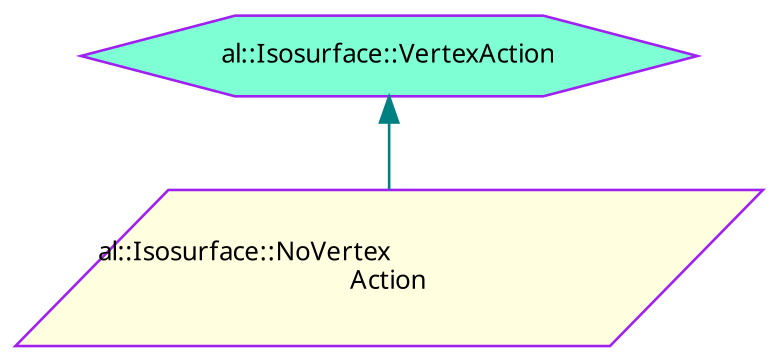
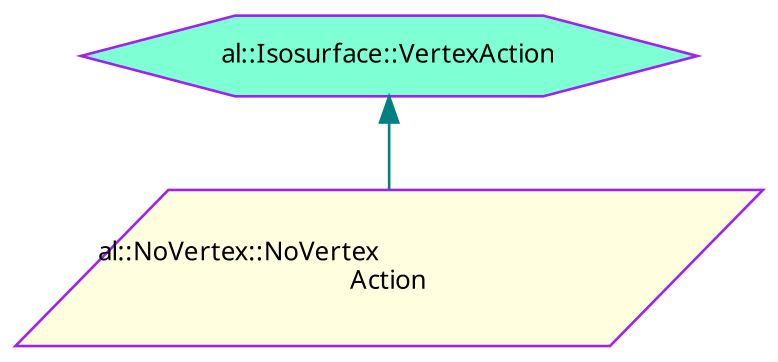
  digraph {
    node [color=purple fontname="FreeSans.ttf" fontsize=10 style=filled]
-   n1 [fillcolor=lightyellow fontcolor=black height=0.2 label="al::Isosurface::NoVertex\lAction" shape=parallelogram width=0.4]
+   n1 [fillcolor=lightyellow fontcolor=black height=0.2 label="al::NoVertex::NoVertex\lAction" shape=parallelogram width=0.4]
    n2 [height=0.2 label="al::Isosurface::VertexAction" shape=hexagon width=0.4 fillcolor=aquamarine]
    n2 -> n1 [color=teal dir=back fontname="FreeSans.ttf" fontsize=10 labelfontname="FreeSans.ttf" labelfontsize=10 style=solid]
  }
